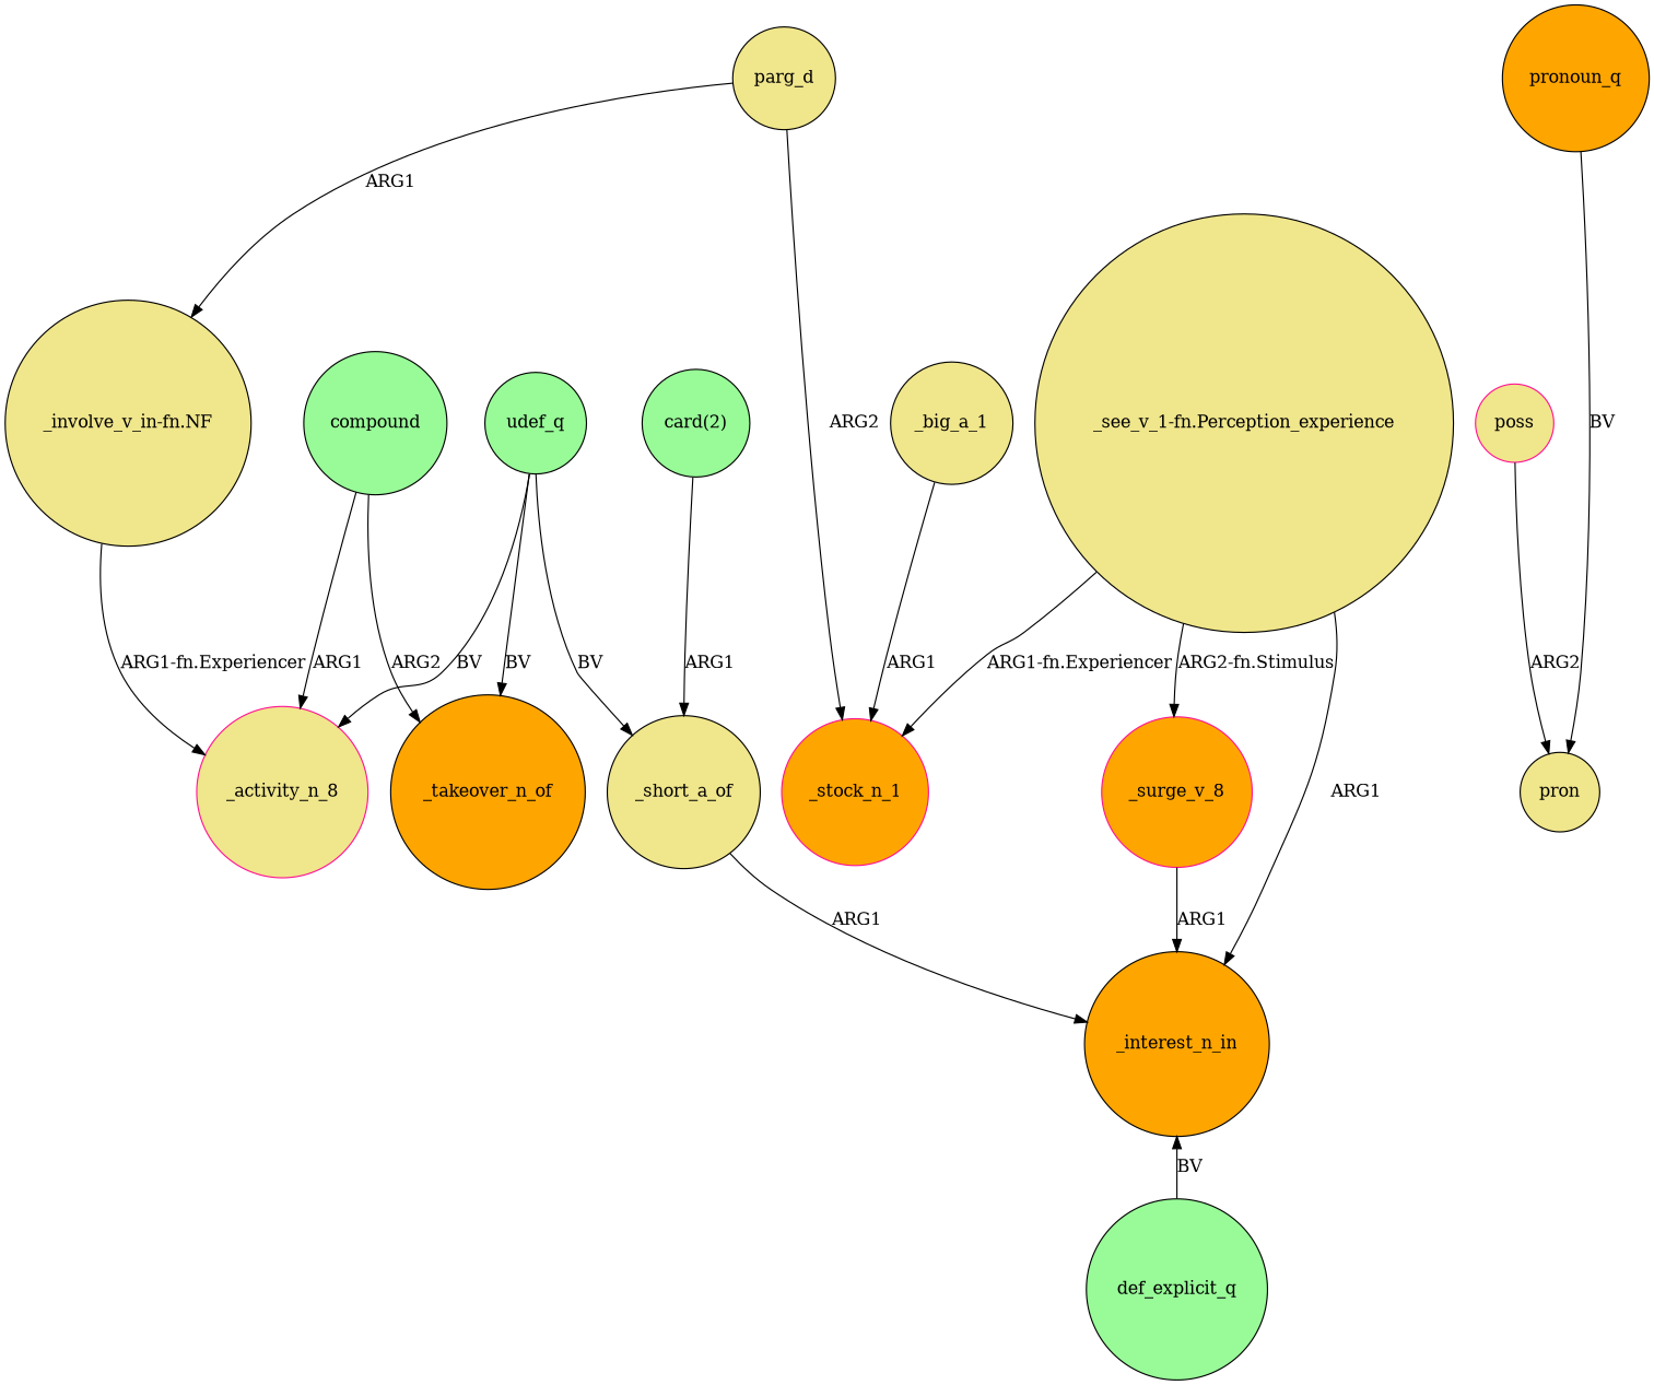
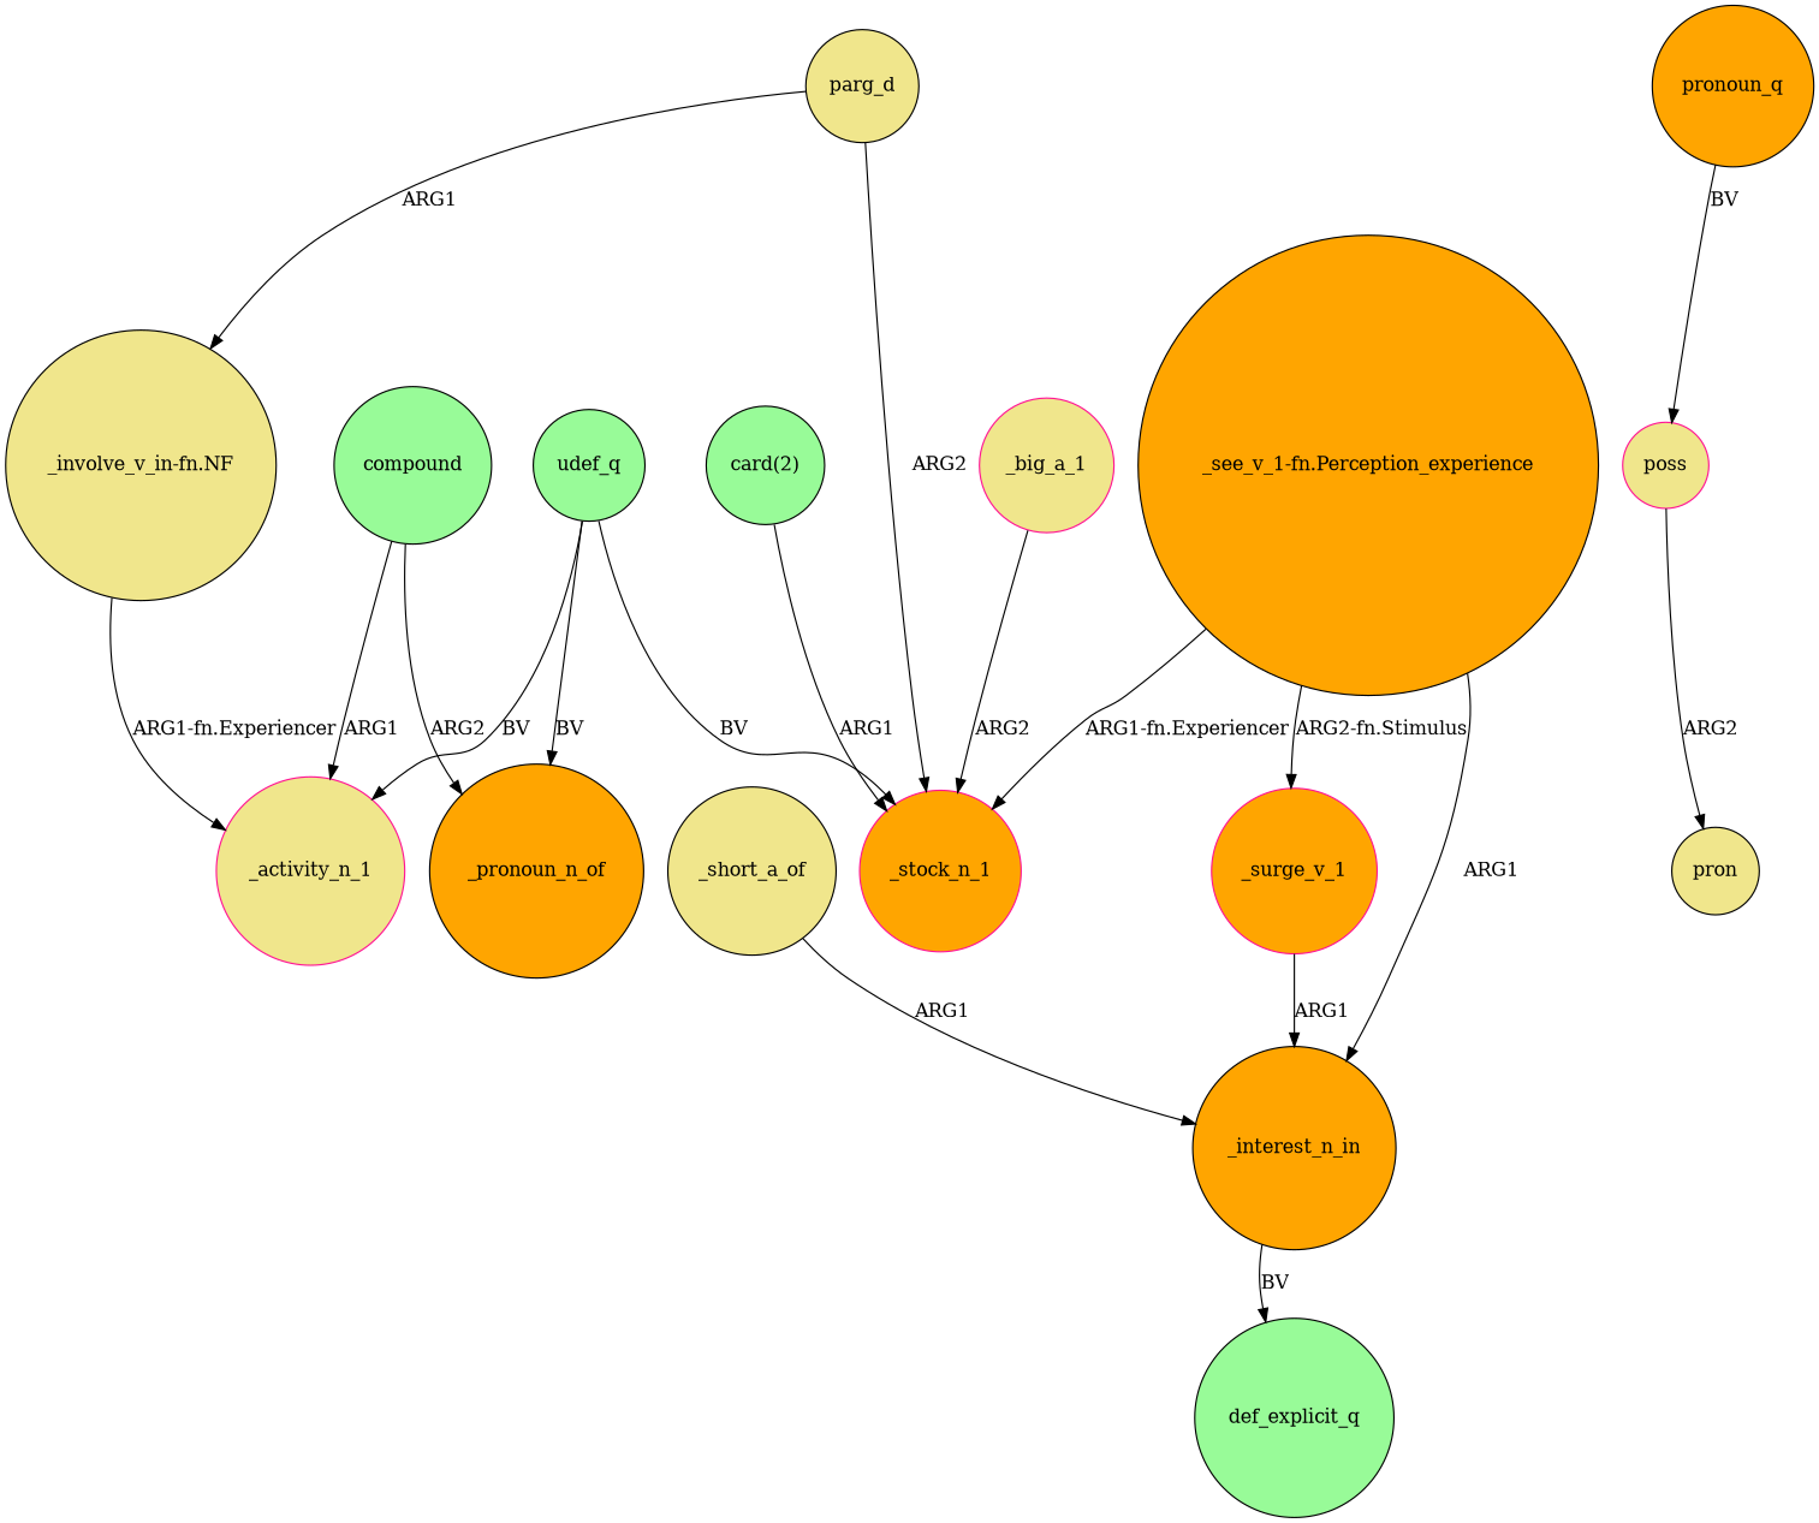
  digraph {
    node [color=black fillcolor=khaki shape=circle style=filled]
    udef_q [fillcolor=palegreen]
-   _activity_n_1 [color=deeppink label=_activity_n_8]
+   _activity_n_1 [color=deeppink]
    _stock_n_1 [color=deeppink fillcolor=orange]
-   _takeover_n_of [fillcolor=orange]
+   _takeover_n_of [fillcolor=orange label=_pronoun_n_of]
    poss [color=deeppink]
    pron
    _interest_n_in [fillcolor=orange]
    parg_d
    "_involve_v_in-fn.NF"
    def_explicit_q [fillcolor=palegreen]
    "card(2)" [fillcolor=palegreen]
    pronoun_q [fillcolor=orange]
    compound [fillcolor=palegreen]
-   "_see_v_1-fn.Perception_experience"
-   _surge_v_1 [color=deeppink fillcolor=orange label=_surge_v_8]
-   _big_a_1
+   "_see_v_1-fn.Perception_experience" [fillcolor=orange]
+   _surge_v_1 [color=deeppink fillcolor=orange]
+   _big_a_1 [color=deeppink]
    _short_a_of
    udef_q -> _activity_n_1 [label=BV]
-   udef_q -> _short_a_of [label=BV]
+   udef_q -> _stock_n_1 [label=BV]
    udef_q -> _takeover_n_of [label=BV]
    poss -> pron [label=ARG2]
    parg_d -> _stock_n_1 [label=ARG2]
    parg_d -> "_involve_v_in-fn.NF" [label=ARG1]
    "_involve_v_in-fn.NF" -> _activity_n_1 [label="ARG1-fn.Experiencer"]
-   def_explicit_q -> _interest_n_in [label=BV]
-   "card(2)" -> _short_a_of [label=ARG1]
-   pronoun_q -> pron [label=BV]
+   _interest_n_in -> def_explicit_q [label=BV]
+   "card(2)" -> _stock_n_1 [label=ARG1]
+   pronoun_q -> poss [label=BV]
    compound -> _activity_n_1 [label=ARG1]
    compound -> _takeover_n_of [label=ARG2]
    "_see_v_1-fn.Perception_experience" -> _stock_n_1 [label="ARG1-fn.Experiencer"]
    "_see_v_1-fn.Perception_experience" -> _interest_n_in [label=ARG1]
    "_see_v_1-fn.Perception_experience" -> _surge_v_1 [label="ARG2-fn.Stimulus"]
    _surge_v_1 -> _interest_n_in [label=ARG1]
-   _big_a_1 -> _stock_n_1 [label=ARG1]
+   _big_a_1 -> _stock_n_1 [label=ARG2]
    _short_a_of -> _interest_n_in [label=ARG1]
  }
